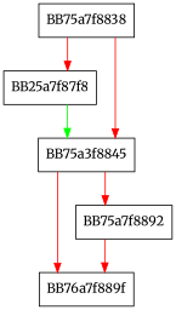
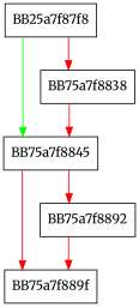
  digraph {
    fontname=Merriweather
    splines=ortho
    node [fontname=Merriweather shape=box]
    edge [color=red fontname=Merriweather]
    n1 [label=BB25a7f87f8]
-   BB75a7f8845 [label=BB75a3f8845]
+   BB75a7f8845
    BB75a7f8838
-   BB75a7f889f [label=BB76a7f889f]
+   BB75a7f889f
    BB75a7f8892
    n1 -> BB75a7f8845 [color=green]
-   BB75a7f8838 -> n1
+   n1 -> BB75a7f8838
    BB75a7f8845 -> BB75a7f889f
    BB75a7f8845 -> BB75a7f8892
    BB75a7f8838 -> BB75a7f8845
    BB75a7f8892 -> BB75a7f889f
  }
